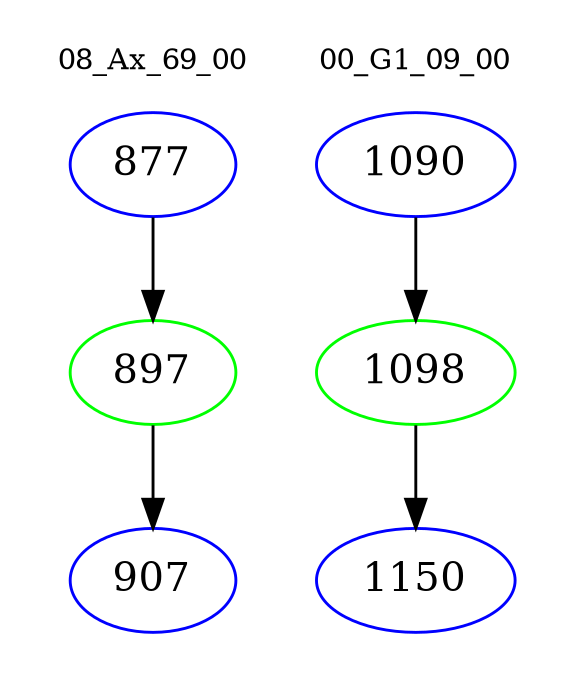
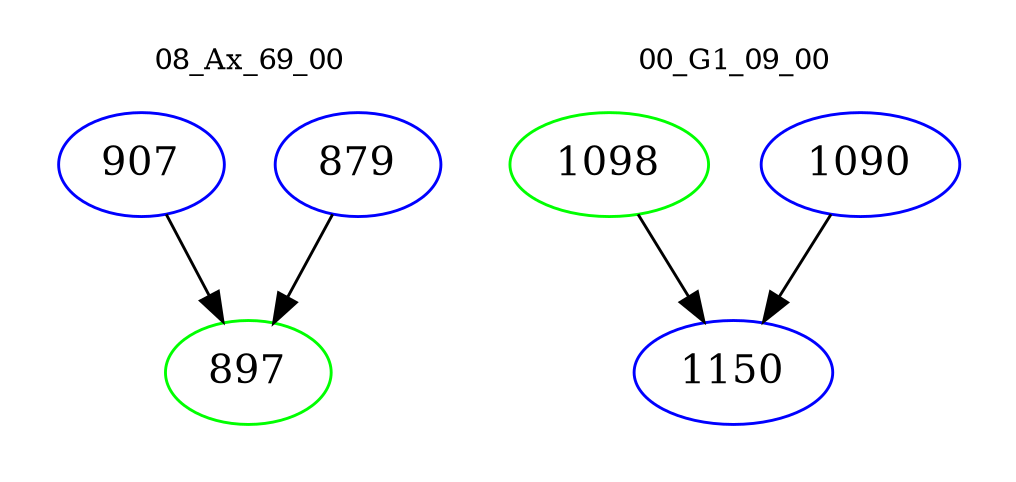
  digraph {
    node [color=blue]
    edge [color=black]
-   n1 [label=877]
+   n1 [label=879]
    n2 [color=green label=897]
    n3 [label=907]
    n4 [label=1090]
    n5 [color=green label=1098]
    n6 [label=1150]
    subgraph cluster_1 {
      color=white
      fontsize=10
      label="08_Ax_69_00"
      n1
      n2
      n3
    }
    subgraph cluster_2 {
      color=white
      fontsize=10
      label="00_G1_09_00"
      n4
      n5
      n6
    }
    n1 -> n2
-   n2 -> n3
-   n4 -> n5
+   n3 -> n2
+   n4 -> n6
    n5 -> n6
  }
